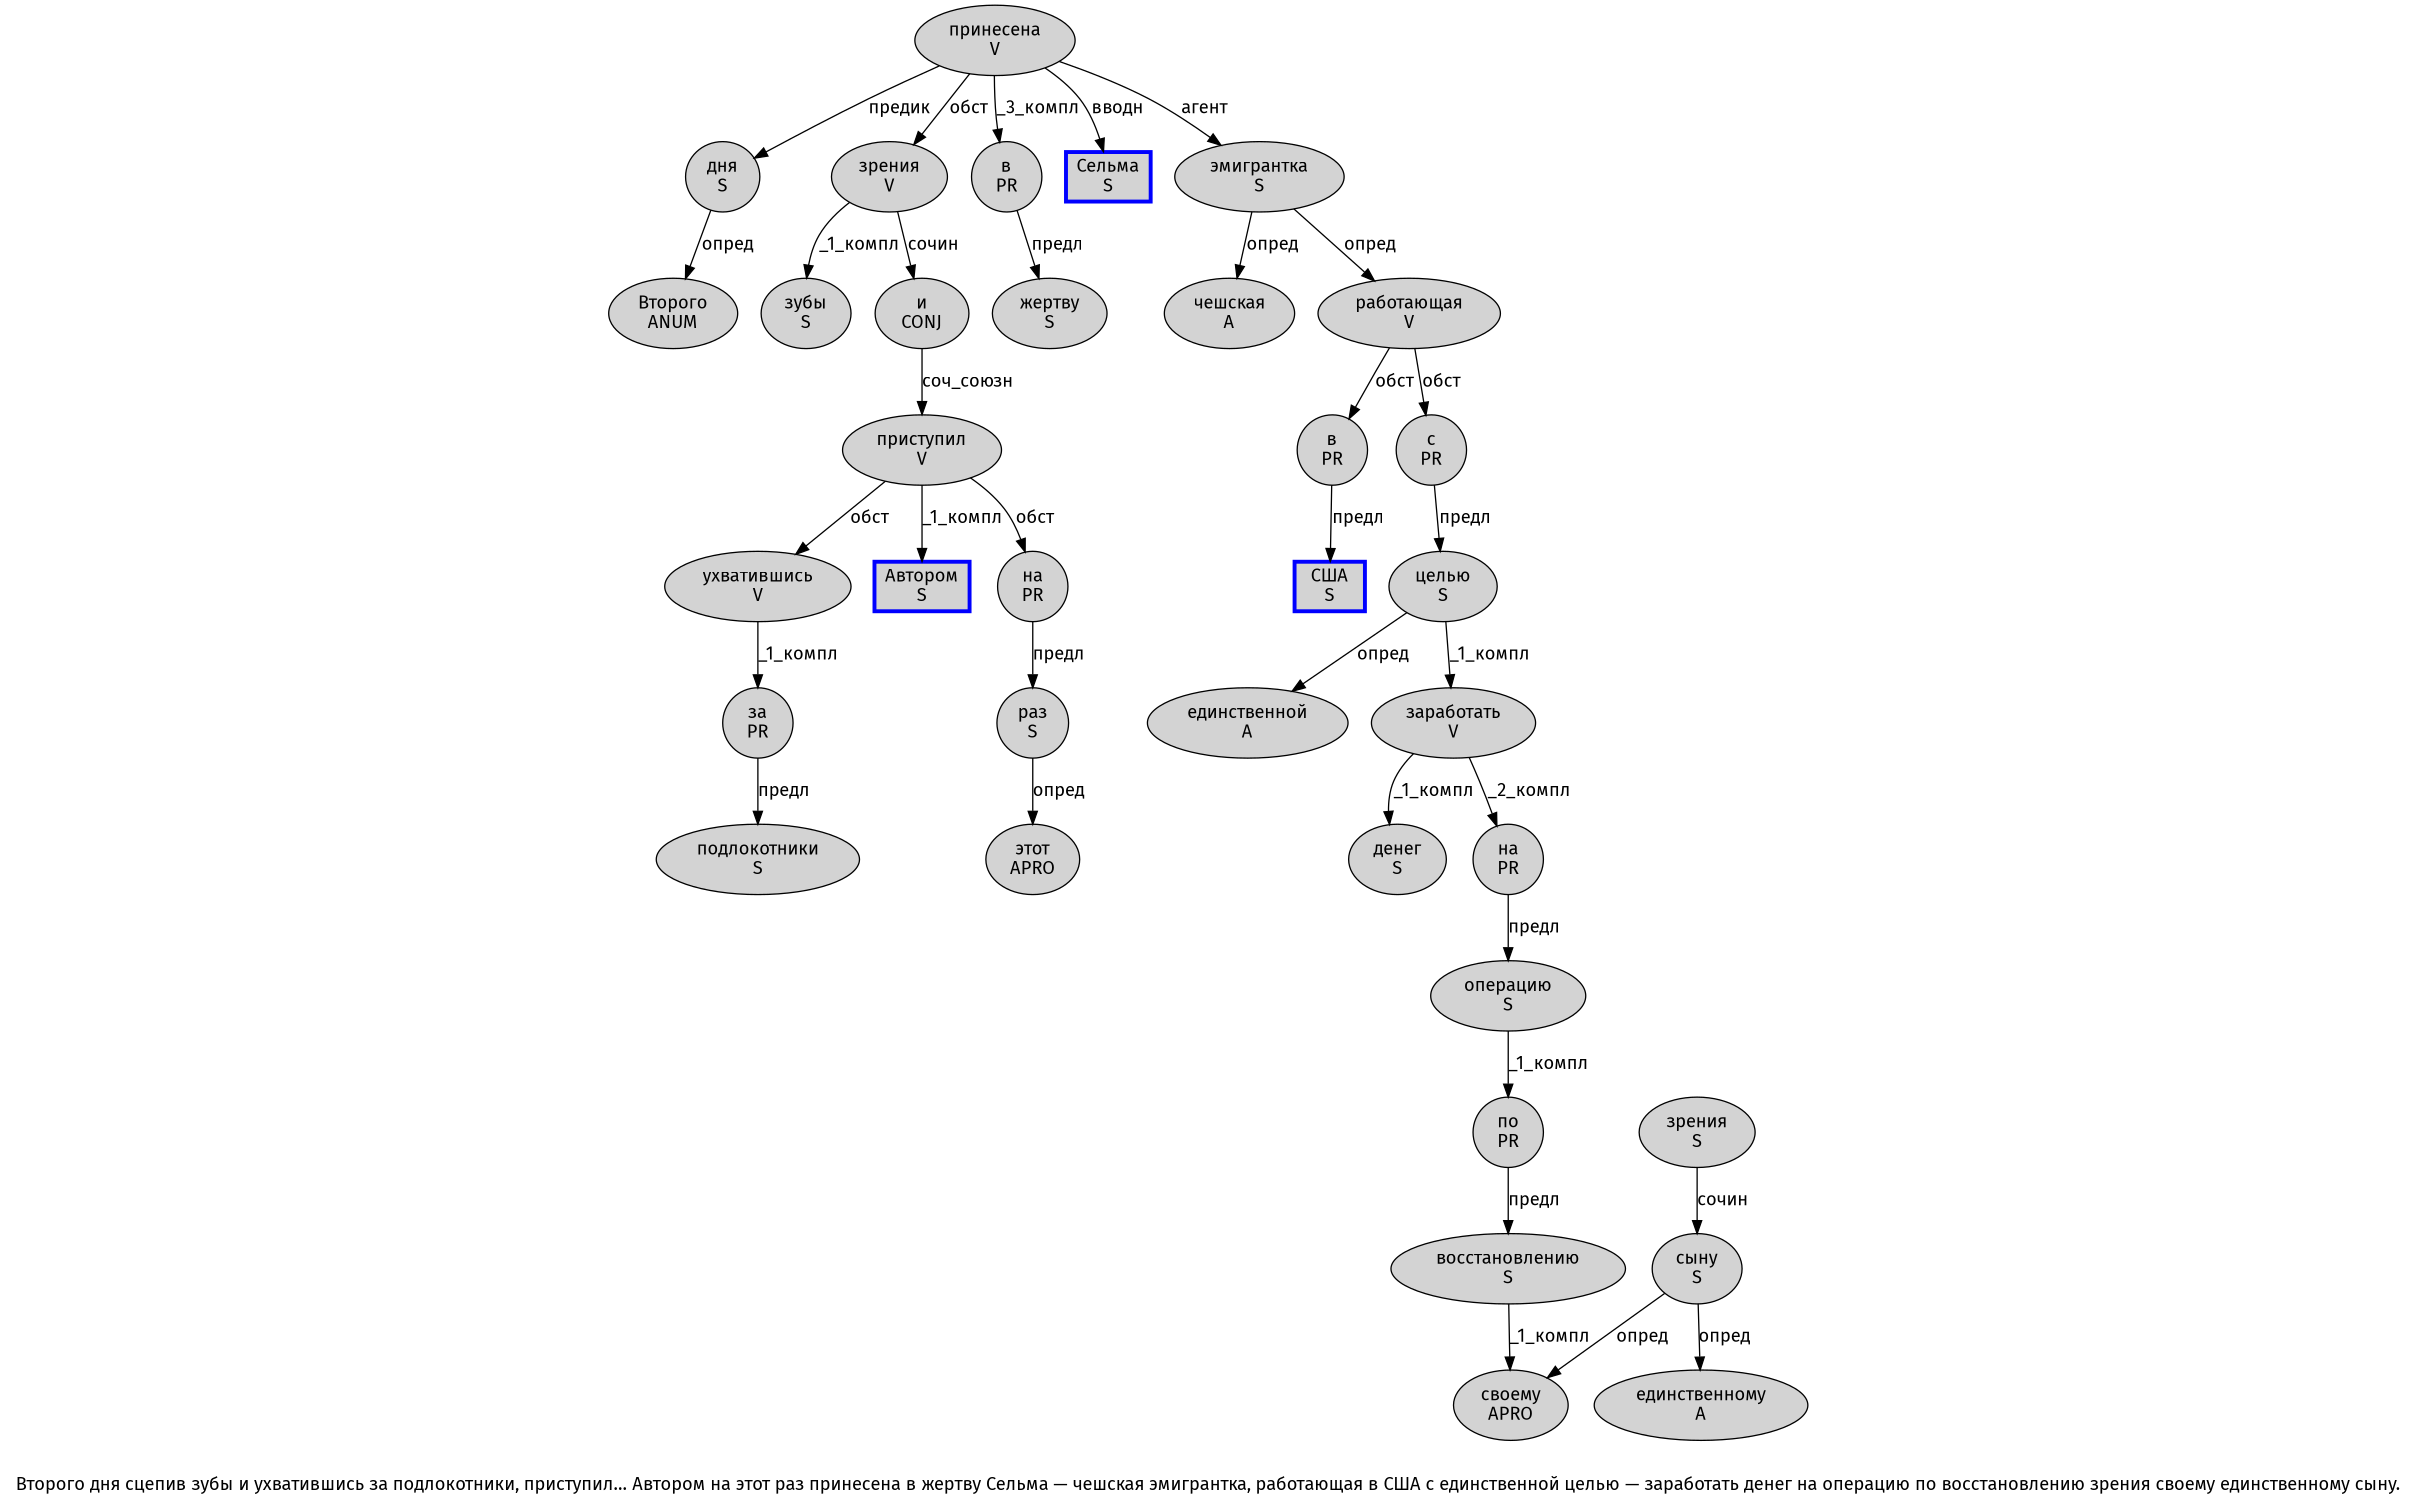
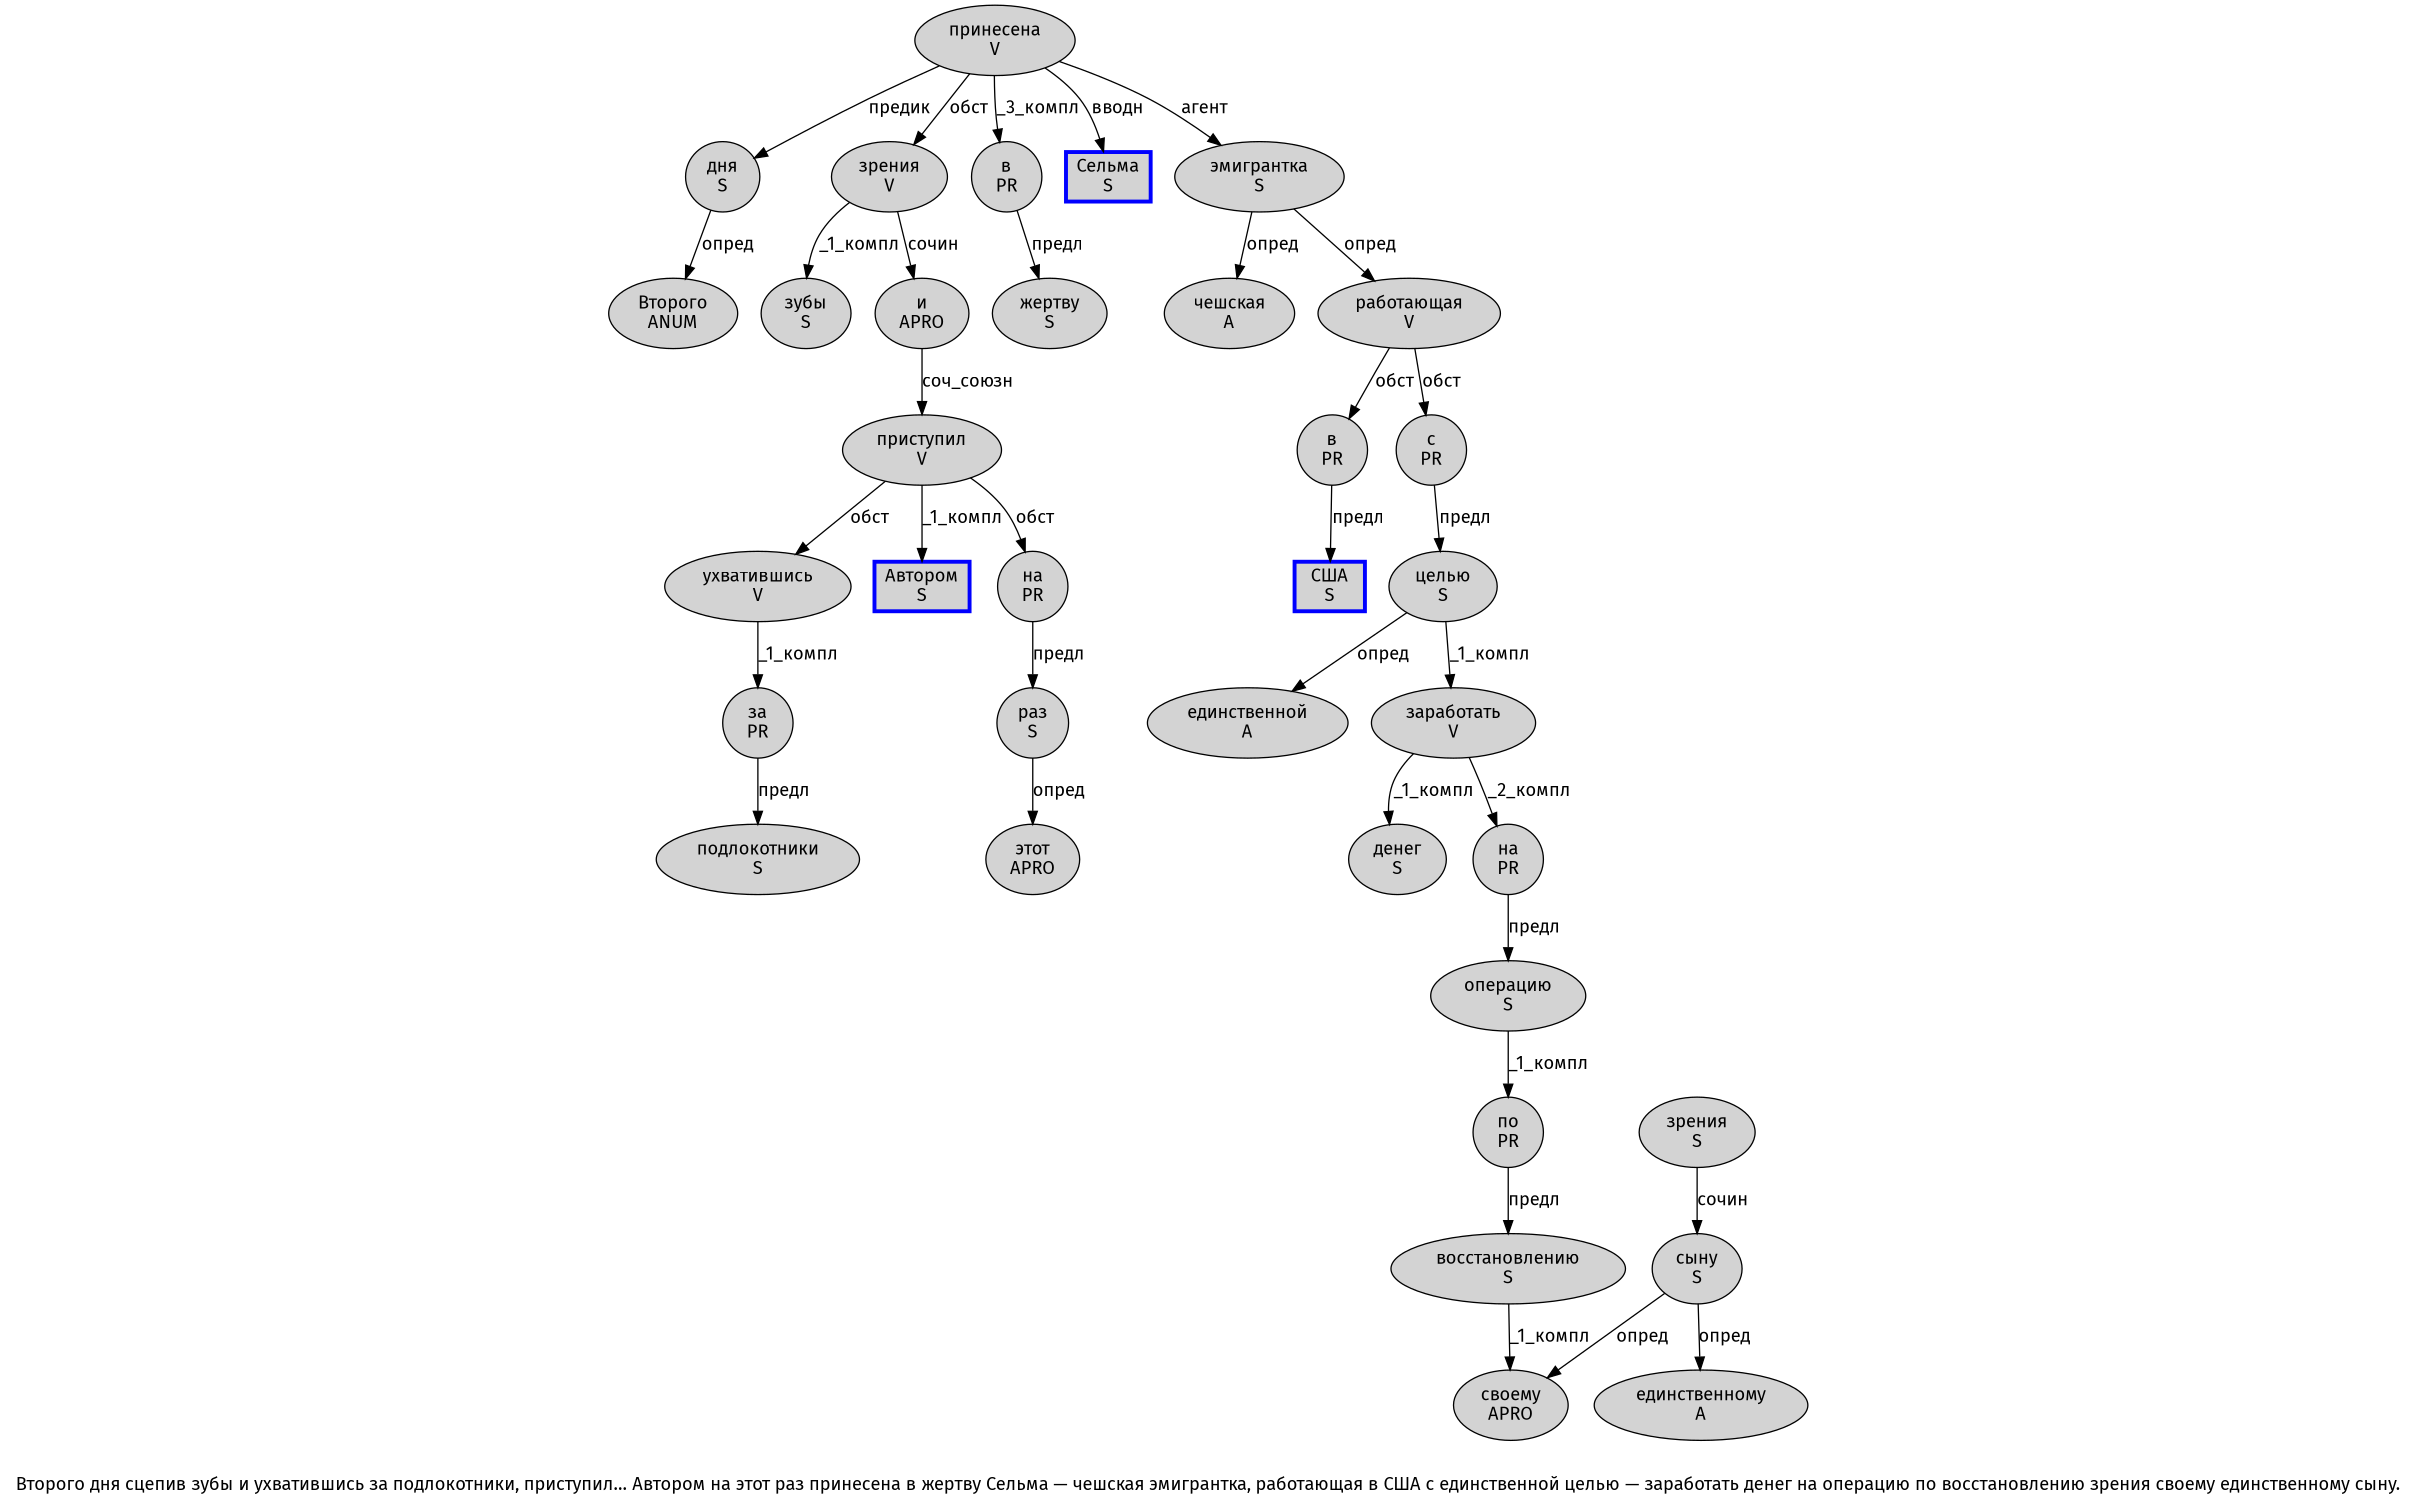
  digraph {
    fontname="Fira Sans"
    label="Второго дня сцепив зубы и ухватившись за подлокотники, приступил… Автором на этот раз принесена в жертву Сельма — чешская эмигрантка, работающая в США с единственной целью — заработать денег на операцию по восстановлению зрения своему единственному сыну."
    node [fillcolor=lightgray fontname="Fira Sans" penwidth=1 shape=ellipse style=filled]
    edge [fontname="Fira Sans"]
    n1 [label="Второго\nANUM"]
    n2 [label="дня\nS"]
    n3 [label="зрения\nV"]
    n4 [label="зубы\nS"]
-   n5 [label="и\nCONJ"]
+   n5 [label="и\nAPRO"]
    n6 [label="приступил\nV"]
    n7 [label="ухватившись\nV"]
    n8 [color=blue label="Автором\nS" penwidth=3 shape=box]
    n9 [label="на\nPR"]
    n10 [label="за\nPR"]
    n11 [label="подлокотники\nS"]
    n12 [label="раз\nS"]
    n13 [label="этот\nAPRO"]
    n14 [label="принесена\nV"]
    n15 [label="в\nPR"]
    n16 [color=blue label="Сельма\nS" penwidth=3 shape=box]
    n17 [label="эмигрантка\nS"]
    n18 [label="жертву\nS"]
    n19 [label="чешская\nA"]
    n20 [label="работающая\nV"]
    n21 [label="в\nPR"]
    n22 [label="с\nPR"]
    n23 [color=blue label="США\nS" penwidth=3 shape=box]
    n24 [label="целью\nS"]
    n25 [label="единственной\nA"]
    n26 [label="заработать\nV"]
    n27 [label="денег\nS"]
    n28 [label="на\nPR"]
    n29 [label="операцию\nS"]
    n30 [label="по\nPR"]
    n31 [label="восстановлению\nS"]
    n32 [label="своему\nAPRO"]
    n33 [label="зрения\nS"]
    n34 [label="сыну\nS"]
    n35 [label="единственному\nA"]
    n2 -> n1 [label="опред"]
    n3 -> n4 [label="_1_компл"]
    n3 -> n5 [label="сочин"]
    n5 -> n6 [label="соч_союзн"]
    n6 -> n7 [label="обст"]
    n6 -> n8 [label="_1_компл"]
    n6 -> n9 [label="обст"]
    n7 -> n10 [label="_1_компл"]
    n9 -> n12 [label="предл"]
    n10 -> n11 [label="предл"]
    n12 -> n13 [label="опред"]
    n14 -> n2 [label="предик"]
    n14 -> n3 [label="обст"]
    n14 -> n15 [label="_3_компл"]
    n14 -> n16 [label="вводн"]
    n14 -> n17 [label="агент"]
    n15 -> n18 [label="предл"]
    n17 -> n19 [label="опред"]
    n17 -> n20 [label="опред"]
    n20 -> n21 [label="обст"]
    n20 -> n22 [label="обст"]
    n21 -> n23 [label="предл"]
    n22 -> n24 [label="предл"]
    n24 -> n25 [label="опред"]
    n24 -> n26 [label="_1_компл"]
    n26 -> n27 [label="_1_компл"]
    n26 -> n28 [label="_2_компл"]
    n28 -> n29 [label="предл"]
    n29 -> n30 [label="_1_компл"]
    n30 -> n31 [label="предл"]
    n31 -> n32 [label="_1_компл"]
    n33 -> n34 [label="сочин"]
    n34 -> n32 [label="опред"]
    n34 -> n35 [label="опред"]
  }
